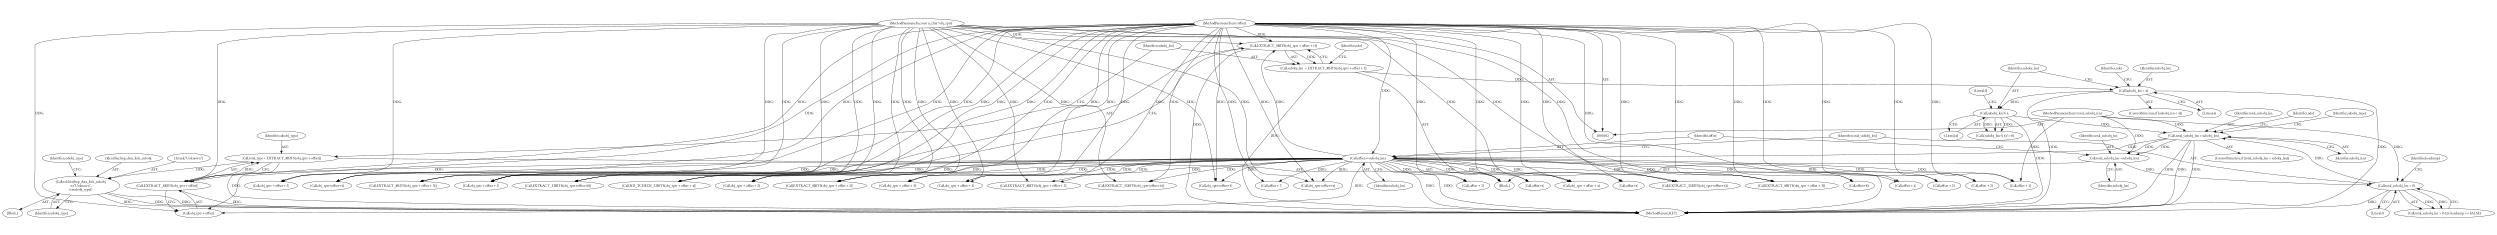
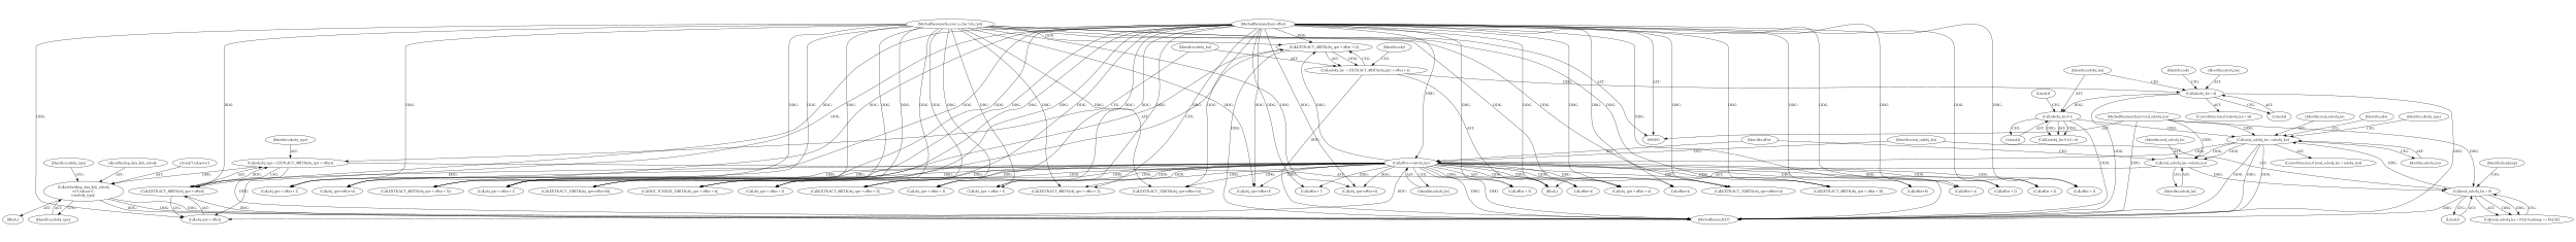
  digraph {
    fontname="EB Garamond"
    node [fontname="EB Garamond"]
    edge [fontname="EB Garamond"]
-   n1 [label="(Call,total_type = EXTRACT_8BITS(obj_tptr + offset))"]
+   n1 [label="(Call,subobj_type = EXTRACT_8BITS(obj_tptr + offset))"]
    n2 [label="(Call,EXTRACT_8BITS(obj_tptr + offset))"]
    n3 [label="(Call,tok2str(lmp_data_link_subobj,\n\t\t\t\"Unknown\",\n\t\t\tsubobj_type))"]
    n4 [label="(MethodReturn,RET)"]
    n5 [label="(Block,)"]
    n6 [label="(Call,obj_tptr + offset)"]
    n7 [label="(Block,)"]
    n8 [label="(Identifier,subobj_type)"]
    n9 [label="(MethodParameterIn,const u_char *obj_tptr)"]
    n10 [label="(Call,EXTRACT_8BITS(obj_tptr + offset + 1))"]
    n11 [label="(Call,obj_tptr+offset+4)"]
    n12 [label="(Call,EXTRACT_8BITS(obj_tptr + offset + 3))"]
    n13 [label="(Call,EXTRACT_32BITS(obj_tptr+offset+8))"]
    n14 [label="(Call,ND_TCHECK_32BITS(obj_tptr + offset + 4))"]
    n15 [label="(Call,obj_tptr + offset + 2)"]
    n16 [label="(Call,EXTRACT_8BITS(obj_tptr + offset + 2))"]
    n17 [label="(Call,obj_tptr + offset + 3)"]
    n18 [label="(Call,obj_tptr + offset + 3)"]
    n19 [label="(Call,EXTRACT_8BITS(obj_tptr + offset + 2))"]
    n20 [label="(Call,EXTRACT_32BITS(obj_tptr+offset+4))"]
    n21 [label="(Call,obj_tptr+offset+8)"]
    n22 [label="(Call,obj_tptr+offset+4)"]
    n23 [label="(Call,obj_tptr + offset + 4)"]
    n24 [label="(Call,EXTRACT_32BITS(obj_tptr+offset+4))"]
    n25 [label="(Call,obj_tptr + offset + 1)"]
    n26 [label="(Call,EXTRACT_8BITS(obj_tptr + offset + 3))"]
    n27 [label="(Call,obj_tptr + offset + 2)"]
    1000102
    n29 [label="(Call,subobj_len  = EXTRACT_8BITS(obj_tptr + offset + 1))"]
    n30 [label="(Call,offset+=subobj_len)"]
    n31 [label="(Call,offset + 2)"]
    n32 [label="(Call,offset + 1)"]
    n33 [label="(Call,offset + 3)"]
    n34 [label="(Call,offset + 3)"]
    n35 [label="(Call,offset+4)"]
    n36 [label="(Call,offset+4)"]
    n37 [label="(Call,offset+8)"]
    n38 [label="(Call,offset + 4)"]
    n39 [label="(Call,offset + 2)"]
    n40 [label="(Identifier,subobj_len)"]
    n41 [label="(Call,total_subobj_len < subobj_len)"]
    n42 [label="(Call,total_subobj_len-=subobj_len)"]
    n43 [label="(Identifier,subobj_len)"]
    n44 [label="(ControlStructure,if (total_subobj_len < subobj_len))"]
    n45 [label="(Call,total_subobj_len > 0)"]
    n46 [label="(Identifier,subobj_len)"]
    n47 [label="(Literal,0)"]
    n48 [label="(Call,total_subobj_len > 0 && hexdump == FALSE)"]
    n49 [label="(MethodParameterIn,int total_subobj_len)"]
    n50 [label="(Call,subobj_len % 4)"]
    n51 [label="(Call,(subobj_len % 4) != 0)"]
    n52 [label="(Literal,4)"]
    n53 [label="(Call,subobj_len < 4)"]
    n54 [label="(Literal,4)"]
    n55 [label="(ControlStructure,if (subobj_len < 4))"]
    n56 [label="(MethodParameterIn,int offset)"]
    n57 [label="(Identifier,total_subobj_len)"]
    n58 [label="(Identifier,subobj_type)"]
    n59 [label="(Identifier,offset)"]
    n60 [label="(Literal,0)"]
    n61 [label="(Identifier,ndo)"]
    n62 [label="(Identifier,lmp_data_link_subobj)"]
    n63 [label="(Identifier,ndo)"]
    n64 [label="(Identifier,total_subobj_len)"]
    n65 [label="(Identifier,subobj_type)"]
    n66 [label="(Identifier,subobj_len)"]
    n67 [label="(Identifier,subobj_len)"]
    n68 [label="(Identifier,subobj_len)"]
    n69 [label="(Identifier,total_subobj_len)"]
    n70 [label="(Literal,\"Unknown\")"]
    n71 [label="(Identifier,hexdump)"]
    n72 [label="(Identifier,subobj_type)"]
    n73 [label="(Identifier,ndo)"]
    n1 -> n2 [label="CFG: "]
    n1 -> n3 [label="DDG: "]
    n1 -> n4 [label="DDG: "]
    n1 -> n5 [label="AST: "]
    n2 -> n1 [label="AST: "]
    n2 -> n1 [label="DDG: "]
    n2 -> n4 [label="DDG: "]
    n2 -> n6 [label="CFG: "]
    n3 -> n4 [label="DDG: "]
    n3 -> n4 [label="DDG: "]
    n3 -> n4 [label="DDG: "]
    n3 -> n7 [label="AST: "]
    n3 -> n8 [label="CFG: "]
    n6 -> n2 [label="AST: "]
    n8 -> n3 [label="AST: "]
    n9 -> n2 [label="DDG: "]
    n9 -> n6 [label="DDG: "]
    n9 -> n10 [label="DDG: "]
    n9 -> n11 [label="DDG: "]
    n9 -> n12 [label="DDG: "]
    n9 -> n13 [label="DDG: "]
    n9 -> n14 [label="DDG: "]
    n9 -> n15 [label="DDG: "]
    n9 -> n16 [label="DDG: "]
    n9 -> n17 [label="DDG: "]
    n9 -> n18 [label="DDG: "]
    n9 -> n19 [label="DDG: "]
    n9 -> n20 [label="DDG: "]
    n9 -> n21 [label="DDG: "]
    n9 -> n22 [label="DDG: "]
    n9 -> n23 [label="DDG: "]
    n9 -> n24 [label="DDG: "]
    n9 -> n25 [label="DDG: "]
    n9 -> n26 [label="DDG: "]
    n9 -> n27 [label="DDG: "]
    n9 -> 1000102 [label="AST: "]
    n10 -> n4 [label="DDG: "]
    n10 -> n25 [label="CFG: "]
    n10 -> n29 [label="AST: "]
    n10 -> n29 [label="DDG: "]
    n25 -> n10 [label="AST: "]
    n29 -> n4 [label="DDG: "]
    n29 -> n5 [label="AST: "]
    n29 -> n10 [label="CFG: "]
    n29 -> n53 [label="DDG: "]
    n30 -> n2 [label="DDG: "]
    n30 -> n4 [label="DDG: "]
    n30 -> n4 [label="DDG: "]
    n30 -> n5 [label="AST: "]
    n30 -> n6 [label="DDG: "]
    n30 -> n10 [label="DDG: "]
    n30 -> n11 [label="DDG: "]
    n30 -> n12 [label="DDG: "]
    n30 -> n13 [label="DDG: "]
    n30 -> n14 [label="DDG: "]
    n30 -> n15 [label="DDG: "]
    n30 -> n16 [label="DDG: "]
    n30 -> n17 [label="DDG: "]
    n30 -> n18 [label="DDG: "]
    n30 -> n19 [label="DDG: "]
    n30 -> n20 [label="DDG: "]
    n30 -> n21 [label="DDG: "]
    n30 -> n22 [label="DDG: "]
    n30 -> n23 [label="DDG: "]
    n30 -> n24 [label="DDG: "]
    n30 -> n25 [label="DDG: "]
    n30 -> n26 [label="DDG: "]
    n30 -> n27 [label="DDG: "]
    n30 -> n31 [label="DDG: "]
    n30 -> n32 [label="DDG: "]
    n30 -> n33 [label="DDG: "]
    n30 -> n34 [label="DDG: "]
    n30 -> n35 [label="DDG: "]
    n30 -> n36 [label="DDG: "]
    n30 -> n37 [label="DDG: "]
    n30 -> n38 [label="DDG: "]
    n30 -> n39 [label="DDG: "]
    n30 -> n40 [label="CFG: "]
    n40 -> n30 [label="AST: "]
    n41 -> n4 [label="DDG: "]
    n41 -> n4 [label="DDG: "]
    n41 -> n4 [label="DDG: "]
    n41 -> n30 [label="DDG: "]
    n41 -> n42 [label="DDG: "]
    n41 -> n42 [label="DDG: "]
    n41 -> n43 [label="CFG: "]
    n41 -> n44 [label="AST: "]
    n42 -> n5 [label="AST: "]
    n42 -> n45 [label="DDG: "]
    n42 -> n46 [label="CFG: "]
    n43 -> n41 [label="AST: "]
    n45 -> n4 [label="DDG: "]
    n45 -> n41 [label="DDG: "]
    n45 -> n47 [label="CFG: "]
    n45 -> n48 [label="AST: "]
    n45 -> n48 [label="DDG: "]
    n45 -> n48 [label="DDG: "]
    n46 -> n42 [label="AST: "]
    n47 -> n45 [label="AST: "]
    n48 -> n45 [label="CFG: "]
-   n49 -> n32 [label="DDG: "]
+   n49 -> n4 [label="DDG: "]
    n49 -> 1000102 [label="AST: "]
    n49 -> n41 [label="DDG: "]
    n49 -> n42 [label="DDG: "]
    n49 -> n45 [label="DDG: "]
    n50 -> n4 [label="DDG: "]
    n50 -> n41 [label="DDG: "]
    n50 -> n51 [label="AST: "]
    n50 -> n51 [label="DDG: "]
    n50 -> n51 [label="DDG: "]
    n50 -> n52 [label="CFG: "]
    n52 -> n50 [label="AST: "]
    n53 -> n4 [label="DDG: "]
    n53 -> n4 [label="DDG: "]
    n53 -> n50 [label="DDG: "]
    n53 -> n54 [label="CFG: "]
    n53 -> n55 [label="AST: "]
    n54 -> n53 [label="AST: "]
    n56 -> n2 [label="DDG: "]
    n56 -> n4 [label="DDG: "]
    n56 -> n6 [label="DDG: "]
    n56 -> n10 [label="DDG: "]
    n56 -> n11 [label="DDG: "]
    n56 -> n12 [label="DDG: "]
    n56 -> n13 [label="DDG: "]
    n56 -> n14 [label="DDG: "]
    n56 -> n15 [label="DDG: "]
    n56 -> n16 [label="DDG: "]
    n56 -> n17 [label="DDG: "]
    n56 -> n18 [label="DDG: "]
    n56 -> n19 [label="DDG: "]
    n56 -> n20 [label="DDG: "]
    n56 -> n21 [label="DDG: "]
    n56 -> n22 [label="DDG: "]
    n56 -> n23 [label="DDG: "]
    n56 -> n24 [label="DDG: "]
    n56 -> n25 [label="DDG: "]
    n56 -> n26 [label="DDG: "]
    n56 -> n27 [label="DDG: "]
    n56 -> 1000102 [label="AST: "]
    n56 -> n30 [label="DDG: "]
    n56 -> n31 [label="DDG: "]
    n56 -> n32 [label="DDG: "]
    n56 -> n33 [label="DDG: "]
    n56 -> n34 [label="DDG: "]
    n56 -> n35 [label="DDG: "]
    n56 -> n36 [label="DDG: "]
    n56 -> n37 [label="DDG: "]
    n56 -> n38 [label="DDG: "]
    n56 -> n39 [label="DDG: "]
    n57 -> n41 [label="AST: "]
    n58 -> n3 [label="CFG: "]
    n59 -> n30 [label="AST: "]
    n59 -> n42 [label="CFG: "]
    n60 -> n50 [label="CFG: "]
    n61 -> n29 [label="CFG: "]
    n62 -> n3 [label="AST: "]
    n63 -> n41 [label="CFG: "]
    n64 -> n42 [label="AST: "]
    n65 -> n1 [label="AST: "]
    n66 -> n1 [label="CFG: "]
    n66 -> n29 [label="AST: "]
    n67 -> n53 [label="AST: "]
    n68 -> n50 [label="AST: "]
    n68 -> n53 [label="CFG: "]
    n69 -> n30 [label="CFG: "]
    n69 -> n45 [label="AST: "]
    n70 -> n3 [label="AST: "]
    n71 -> n45 [label="CFG: "]
    n72 -> n41 [label="CFG: "]
    n73 -> n53 [label="CFG: "]
  }
